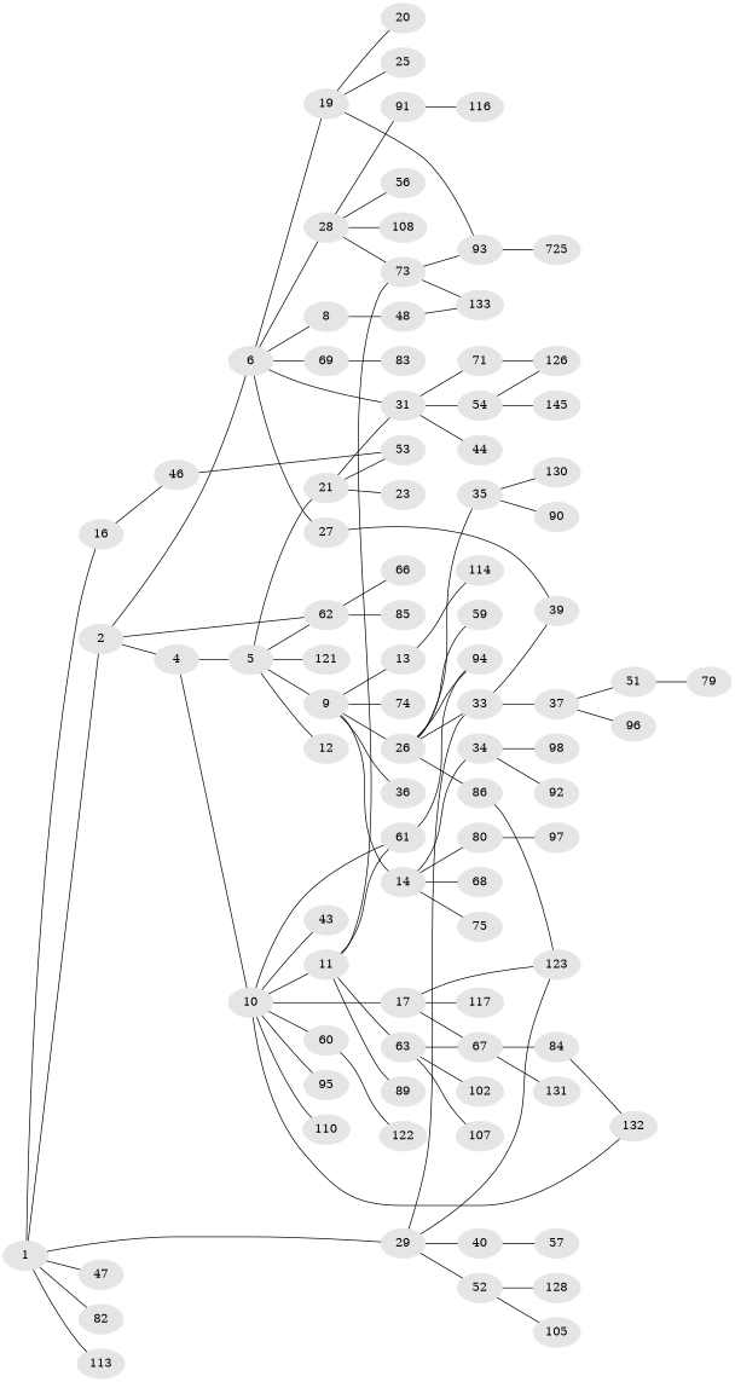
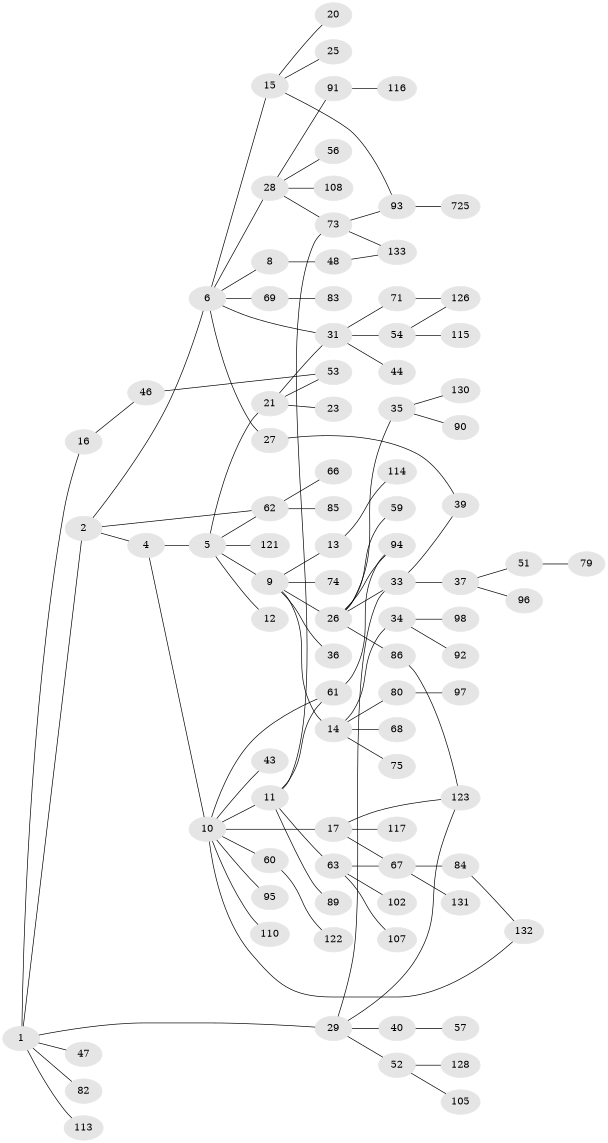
  graph {
    rankdir=LR
    node [color=gray90 style=filled]
    1 [super="+3"]
    2 [super="+7"]
    16 [super="+19"]
    29 [super="+38"]
    47
    82
    113
    4
    6 [super="+112"]
    62 [super="+76"]
    46
    123 [super="+129"]
    33
    40 [super="+49"]
    52 [super="+58"]
    5 [super="+109"]
    10 [super="+32"]
    8 [super="+18"]
-   15 [super="+72" label=19]
+   15 [super="+72"]
    27 [super="+101"]
    28 [super="+100"]
    31 [super="+42"]
    69
    66 [super="+120"]
    85
    9 [super="+22"]
    12 [super="+24"]
    21
    121
    11 [super="+55"]
    17 [super="+30"]
    43
    60 [super="+64"]
    61 [super="+88"]
    95
    110
    132
    13
    14 [super="+104"]
    26 [super="+77"]
    36
    74
    23
    53 [super="+81"]
    48 [super="+124"]
    20
    25
    93 [super="+99"]
    39
    73 [super="+134"]
    56
    91
    108 [super="+119"]
    44 [super="+50"]
    54 [super="+78"]
    71
    83
    133
    114
    34 [super="+41"]
    68 [super="+70"]
    75
    80
    35 [super="+87"]
    59
    86
    94
    63
    89
    67 [super="+103"]
    117
    122
    102
    107
    92
    98
    97
    n78 [label=725]
    84 [super="+106"]
    131
    37
    90
    130
    116 [super="+118"]
    57
    105
    128
-   115 [label=145]
+   115
    126
    51 [super="+65"]
    96 [super="+127"]
    79
    1 -- 2
    1 -- 16
    1 -- 29
    1 -- 47
    1 -- 82
    1 -- 113
    2 -- 4
    2 -- 6
    2 -- 62
    16 -- 46
    29 -- 123
    29 -- 33
    29 -- 40
    29 -- 52
    4 -- 5
    4 -- 10
    6 -- 8
    6 -- 15
    6 -- 27
    6 -- 28
    6 -- 31
    6 -- 69
    62 -- 66
    62 -- 85
    46 -- 53
    33 -- 39
    33 -- 37
    40 -- 57
    52 -- 105
    52 -- 128
    5 -- 62
    5 -- 9
    5 -- 12
    5 -- 21
    5 -- 121
    10 -- 11
    10 -- 17
    10 -- 43
    10 -- 60
    10 -- 61
    10 -- 95
    10 -- 110
    10 -- 132
    8 -- 48
    15 -- 20
    15 -- 25
    15 -- 93
    27 -- 39
    28 -- 73
    28 -- 56
    28 -- 91
    28 -- 108
    31 -- 44
    31 -- 54
    31 -- 71
    69 -- 83
    9 -- 13
    9 -- 14
    9 -- 26
    9 -- 36
    9 -- 74
    21 -- 31
    21 -- 23
    21 -- 53
    11 -- 61
    11 -- 73
    11 -- 63
    11 -- 89
    17 -- 123
    17 -- 67
    17 -- 117
    60 -- 122
    61 -- 94
    13 -- 114
    14 -- 34
    14 -- 68
    14 -- 75
    14 -- 80
    26 -- 33
    26 -- 35
    26 -- 59
    26 -- 86
    26 -- 94
    48 -- 133
    93 -- n78
    73 -- 93
    73 -- 133
    91 -- 116
    54 -- 115
    54 -- 126
    71 -- 126
    34 -- 92
    34 -- 98
    80 -- 97
    35 -- 90
    35 -- 130
    86 -- 123
    63 -- 67
    63 -- 102
    63 -- 107
    67 -- 84
    67 -- 131
    84 -- 132
    37 -- 51
    37 -- 96
    51 -- 79
  }
